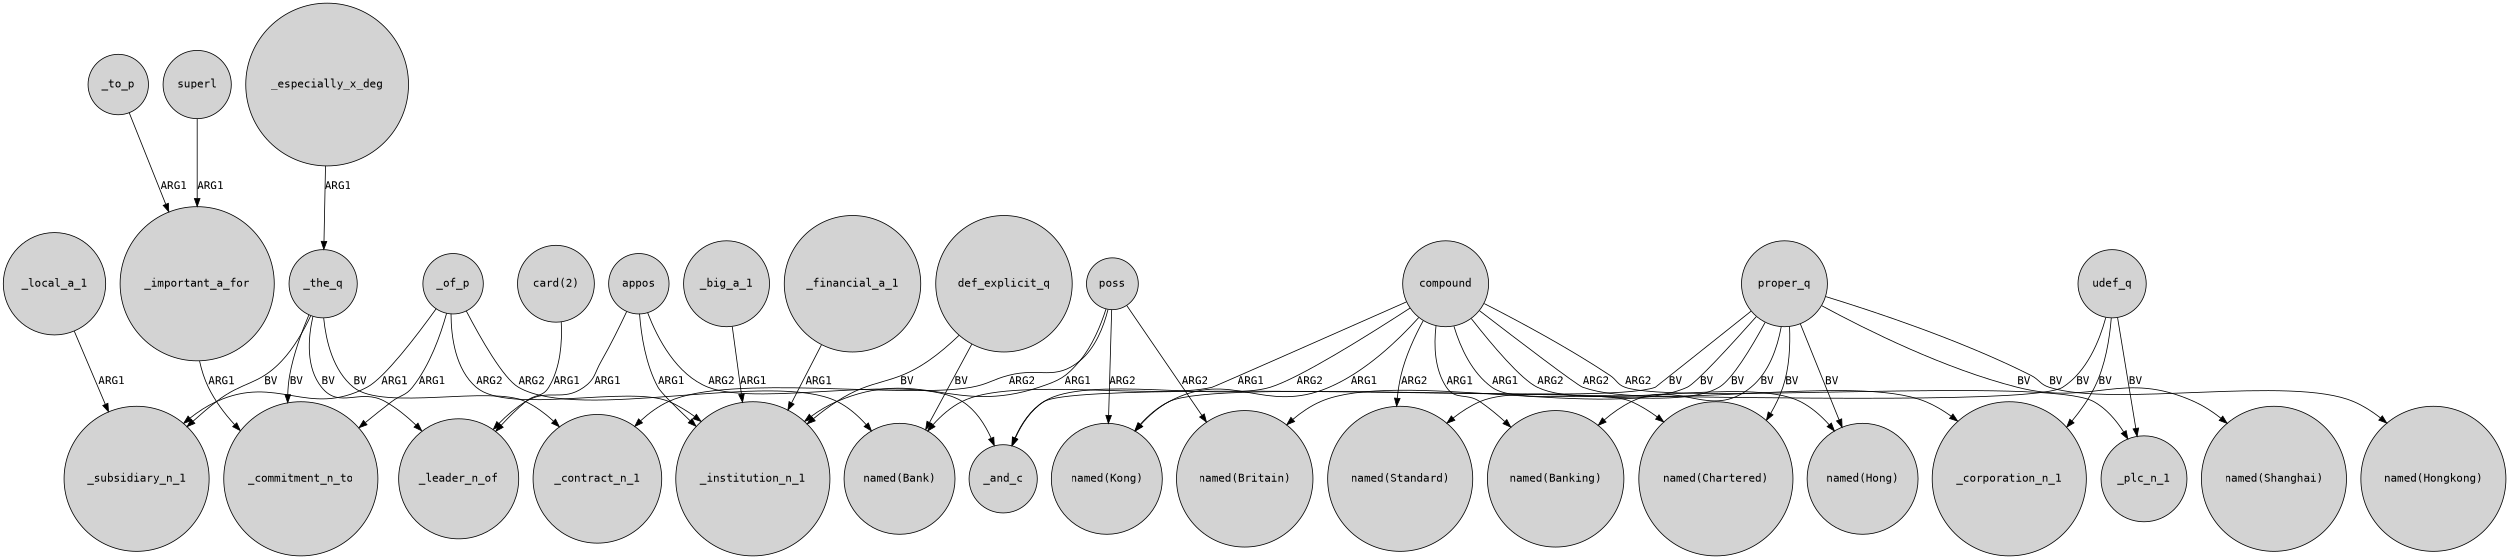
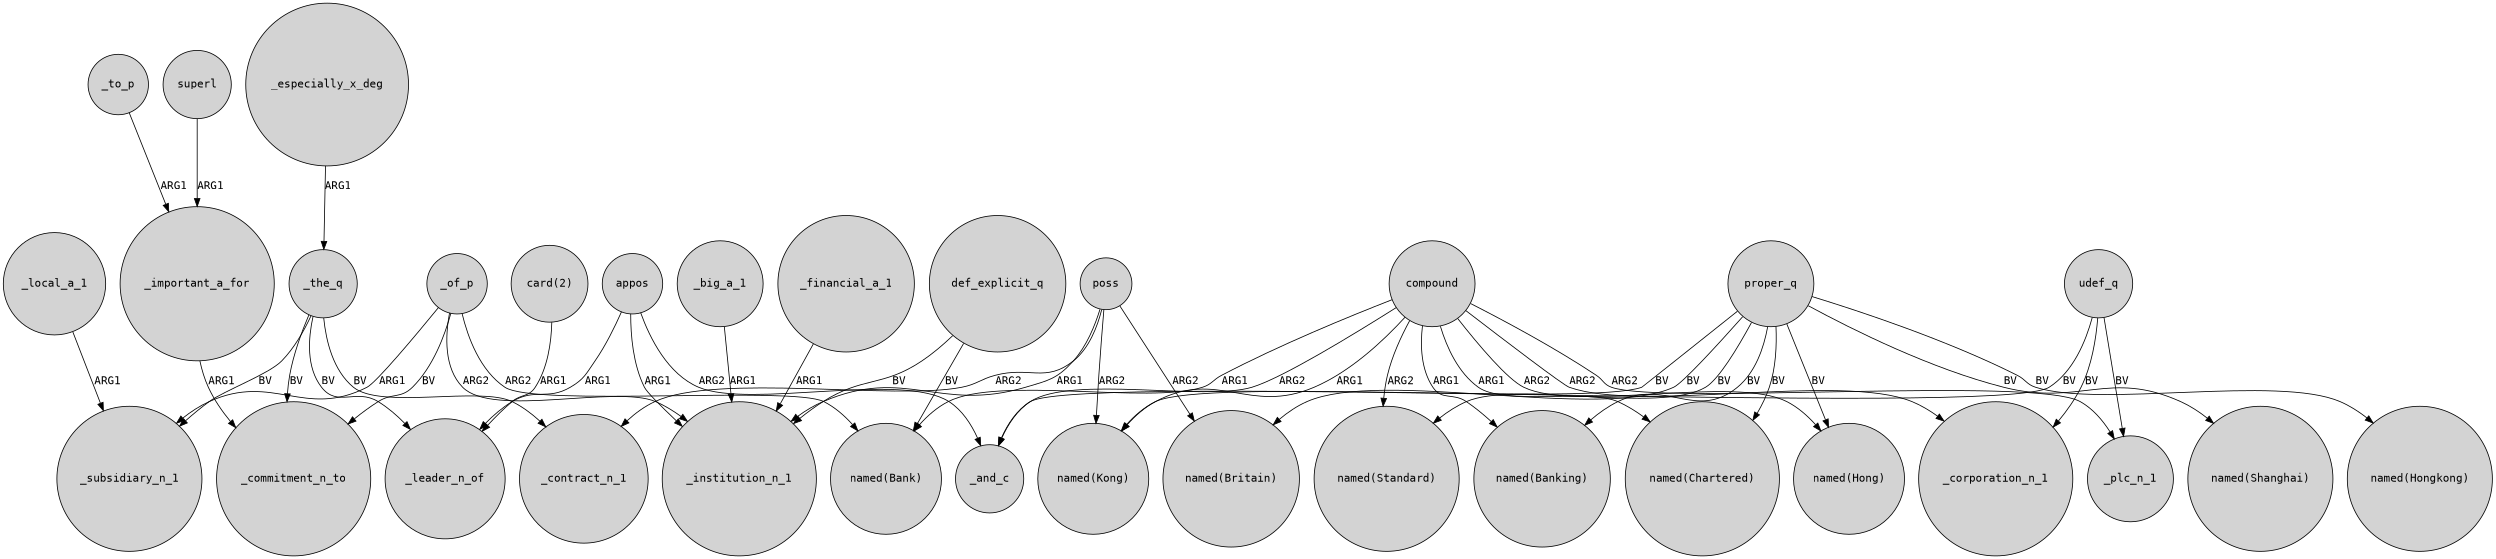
  digraph {
    fontname="DejaVu Sans Mono"
    node [fontname="DejaVu Sans Mono" shape=circle style=filled]
    edge [fontname="DejaVu Sans Mono"]
    _of_p
    _subsidiary_n_1
    _commitment_n_to
    "named(Bank)"
    _institution_n_1
    _to_p
    _important_a_for
    compound
    "named(Standard)"
    "named(Banking)"
    _corporation_n_1
    "named(Hong)"
    "named(Kong)"
    _and_c
    _plc_n_1
    "named(Chartered)"
    proper_q
    "named(Shanghai)"
    "named(Hongkong)"
    "named(Britain)"
    appos
    _leader_n_of
    _the_q
    _contract_n_1
    poss
    def_explicit_q
    superl
    "card(2)"
    udef_q
    _financial_a_1
    _local_a_1
    _big_a_1
    _especially_x_deg
    _of_p -> _subsidiary_n_1 [label=ARG1]
-   _of_p -> _commitment_n_to [label=ARG1]
+   _of_p -> _commitment_n_to [label=BV]
    _of_p -> "named(Bank)" [label=ARG2]
    _of_p -> _institution_n_1 [label=ARG2]
    _to_p -> _important_a_for [label=ARG1]
    _important_a_for -> _commitment_n_to [label=ARG1]
    compound -> "named(Bank)" [label=ARG1]
    compound -> "named(Standard)" [label=ARG2]
    compound -> "named(Banking)" [label=ARG1]
    compound -> _corporation_n_1 [label=ARG2]
    compound -> "named(Hong)" [label=ARG2]
    compound -> "named(Kong)" [label=ARG1]
    compound -> _and_c [label=ARG2]
    compound -> _plc_n_1 [label=ARG2]
    compound -> "named(Chartered)" [label=ARG1]
    proper_q -> "named(Standard)" [label=BV]
    proper_q -> "named(Banking)" [label=BV]
    proper_q -> "named(Hong)" [label=BV]
    proper_q -> "named(Kong)" [label=BV]
    proper_q -> "named(Chartered)" [label=BV]
    proper_q -> "named(Shanghai)" [label=BV]
    proper_q -> "named(Hongkong)" [label=BV]
    proper_q -> "named(Britain)" [label=BV]
    appos -> _institution_n_1 [label=ARG1]
    appos -> _and_c [label=ARG2]
    appos -> _leader_n_of [label=ARG1]
    _the_q -> _subsidiary_n_1 [label=BV]
    _the_q -> _commitment_n_to [label=BV]
    _the_q -> _leader_n_of [label=BV]
    _the_q -> _contract_n_1 [label=BV]
    poss -> _institution_n_1 [label=ARG1]
    poss -> "named(Kong)" [label=ARG2]
    poss -> "named(Britain)" [label=ARG2]
    poss -> _contract_n_1 [label=ARG2]
    def_explicit_q -> "named(Bank)" [label=BV]
    def_explicit_q -> _institution_n_1 [label=BV]
    superl -> _important_a_for [label=ARG1]
    "card(2)" -> _leader_n_of [label=ARG1]
    udef_q -> _corporation_n_1 [label=BV]
    udef_q -> _and_c [label=BV]
    udef_q -> _plc_n_1 [label=BV]
    _financial_a_1 -> _institution_n_1 [label=ARG1]
    _local_a_1 -> _subsidiary_n_1 [label=ARG1]
    _big_a_1 -> _institution_n_1 [label=ARG1]
    _especially_x_deg -> _the_q [label=ARG1]
  }
